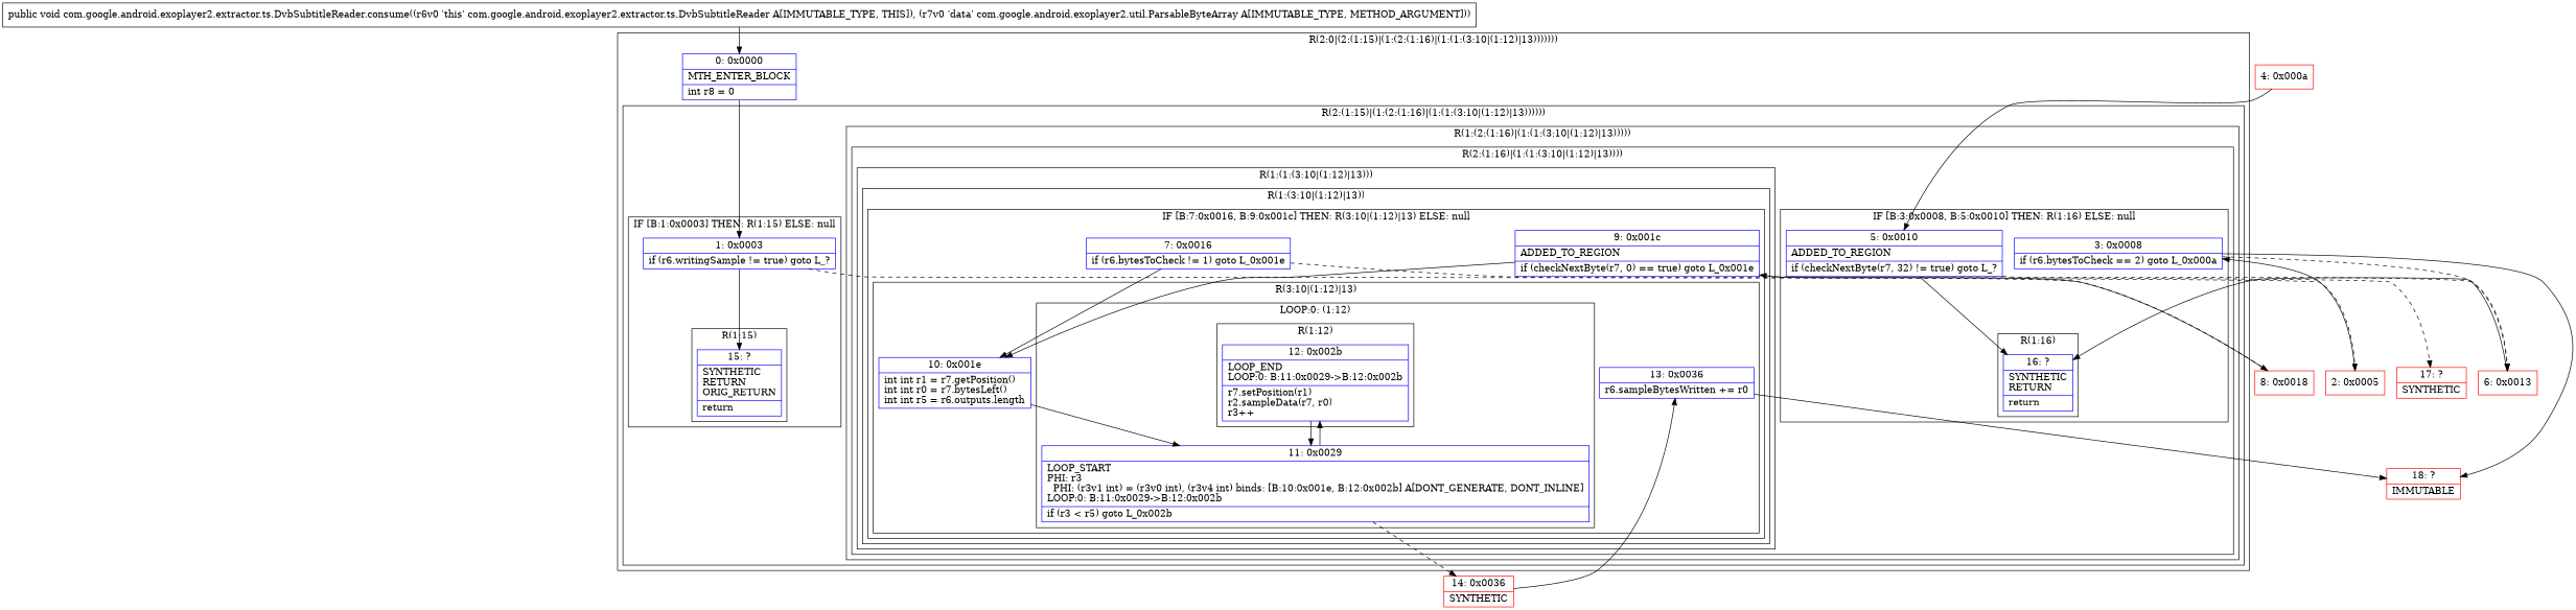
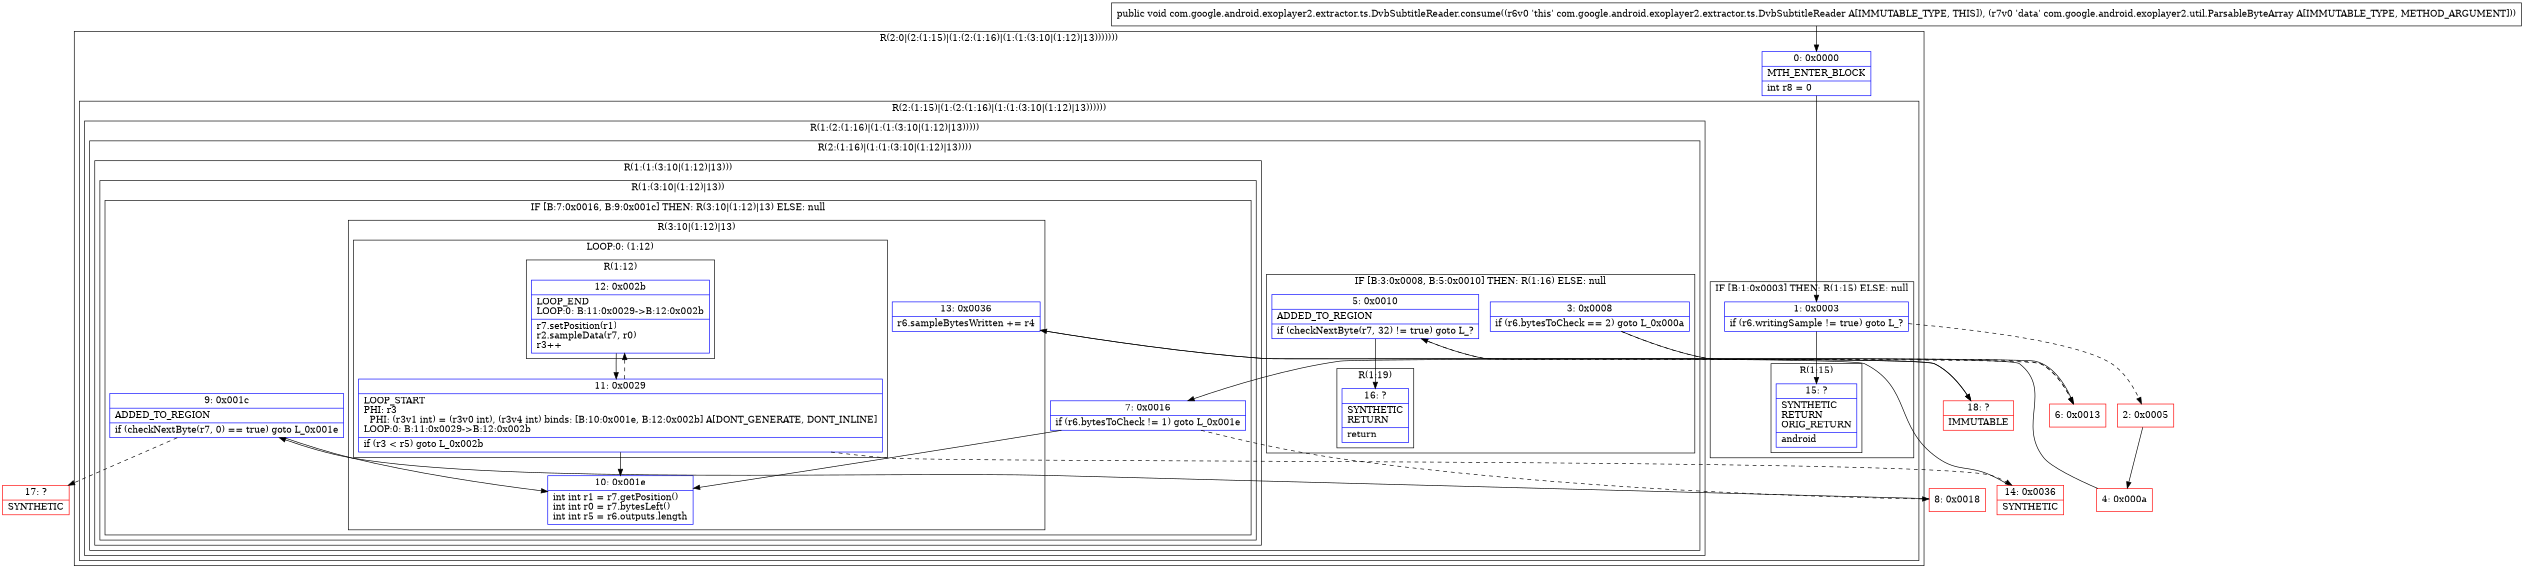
  digraph {
    node [color=blue shape=record]
-   n1 [label="{15\:\ ?|SYNTHETIC\lRETURN\lORIG_RETURN\l|return\l}"]
+   n1 [label="{15\:\ ?|SYNTHETIC\lRETURN\lORIG_RETURN\l|android\l}"]
    n2 [label="{1\:\ 0x0003|if (r6.writingSample != true) goto L_?\l}"]
    n3 [label="{16\:\ ?|SYNTHETIC\lRETURN\l|return\l}"]
    n4 [label="{3\:\ 0x0008|if (r6.bytesToCheck == 2) goto L_0x000a\l}"]
    n5 [label="{5\:\ 0x0010|ADDED_TO_REGION\l|if (checkNextByte(r7, 32) != true) goto L_?\l}"]
    n6 [label="{12\:\ 0x002b|LOOP_END\lLOOP:0: B:11:0x0029\-\>B:12:0x002b\l|r7.setPosition(r1)\lr2.sampleData(r7, r0)\lr3++\l}"]
    n7 [label="{11\:\ 0x0029|LOOP_START\lPHI: r3 \l  PHI: (r3v1 int) = (r3v0 int), (r3v4 int) binds: [B:10:0x001e, B:12:0x002b] A[DONT_GENERATE, DONT_INLINE]\lLOOP:0: B:11:0x0029\-\>B:12:0x002b\l|if (r3 \< r5) goto L_0x002b\l}"]
    n8 [label="{10\:\ 0x001e|int int r1 = r7.getPosition()\lint int r0 = r7.bytesLeft()\lint int r5 = r6.outputs.length\l}"]
-   n9 [label="{13\:\ 0x0036|r6.sampleBytesWritten += r0\l}"]
+   n9 [label="{13\:\ 0x0036|r6.sampleBytesWritten += r4\l}"]
    n10 [label="{7\:\ 0x0016|if (r6.bytesToCheck != 1) goto L_0x001e\l}"]
    n11 [label="{9\:\ 0x001c|ADDED_TO_REGION\l|if (checkNextByte(r7, 0) == true) goto L_0x001e\l}"]
    n12 [label="{0\:\ 0x0000|MTH_ENTER_BLOCK\l|int r8 = 0\l}"]
    n13 [color=red label="{2\:\ 0x0005}"]
    n14 [color=red label="{6\:\ 0x0013}"]
    n15 [color=red label="{18\:\ ?|IMMUTABLE\l}"]
    n16 [color=red label="{14\:\ 0x0036|SYNTHETIC\l}"]
    n17 [color=red label="{8\:\ 0x0018}"]
    n18 [color=red label="{17\:\ ?|SYNTHETIC\l}"]
    n19 [color=red label="{4\:\ 0x000a}"]
    n20 [label="{public void com.google.android.exoplayer2.extractor.ts.DvbSubtitleReader.consume((r6v0 'this' com.google.android.exoplayer2.extractor.ts.DvbSubtitleReader A[IMMUTABLE_TYPE, THIS]), (r7v0 'data' com.google.android.exoplayer2.util.ParsableByteArray A[IMMUTABLE_TYPE, METHOD_ARGUMENT])) }" color=""]
    subgraph cluster_1 {
      label="R(2:0|(2:(1:15)|(1:(2:(1:16)|(1:(1:(3:10|(1:12)|13)))))))"
      n12
      subgraph cluster_2 {
        label="R(2:(1:15)|(1:(2:(1:16)|(1:(1:(3:10|(1:12)|13))))))"
        subgraph cluster_3 {
          label="IF [B:1:0x0003] THEN: R(1:15) ELSE: null"
          n2
          subgraph cluster_4 {
            label="R(1:15)"
            n1
          }
        }
        subgraph cluster_5 {
          label="R(1:(2:(1:16)|(1:(1:(3:10|(1:12)|13)))))"
          subgraph cluster_6 {
            label="R(2:(1:16)|(1:(1:(3:10|(1:12)|13))))"
            subgraph cluster_7 {
              label="IF [B:3:0x0008, B:5:0x0010] THEN: R(1:16) ELSE: null"
              n4
              n5
              subgraph cluster_8 {
-               label="R(1:16)"
+               label="R(1:19)"
                n3
              }
            }
            subgraph cluster_9 {
              label="R(1:(1:(3:10|(1:12)|13)))"
              subgraph cluster_10 {
                label="R(1:(3:10|(1:12)|13))"
                subgraph cluster_11 {
                  label="IF [B:7:0x0016, B:9:0x001c] THEN: R(3:10|(1:12)|13) ELSE: null"
                  n10
                  n11
                  subgraph cluster_12 {
                    label="R(3:10|(1:12)|13)"
                    n8
                    n9
                    subgraph cluster_13 {
                      label="LOOP:0: (1:12)"
                      n7
                      subgraph cluster_14 {
                        label="R(1:12)"
                        n6
                      }
                    }
                  }
                }
              }
            }
          }
        }
      }
    }
    n2 -> n1
    n2 -> n13 [style=dashed]
    n4 -> n14 [style=dashed]
    n4 -> n15
    n5 -> n3
    n5 -> n14 [style=dashed]
    n6 -> n7
-   n7 -> n6
+   n7 -> n6 [style=dashed]
    n7 -> n16 [style=dashed]
-   n8 -> n7
+   n7 -> n8
    n9 -> n15
    n10 -> n8
    n10 -> n17 [style=dashed]
    n11 -> n8
    n11 -> n18 [style=dashed]
    n12 -> n2
-   n13 -> n4
-   n14 -> n3
+   n13 -> n19
+   n14 -> n10
    n16 -> n9
    n17 -> n11
    n19 -> n5
    n20 -> n12
  }
